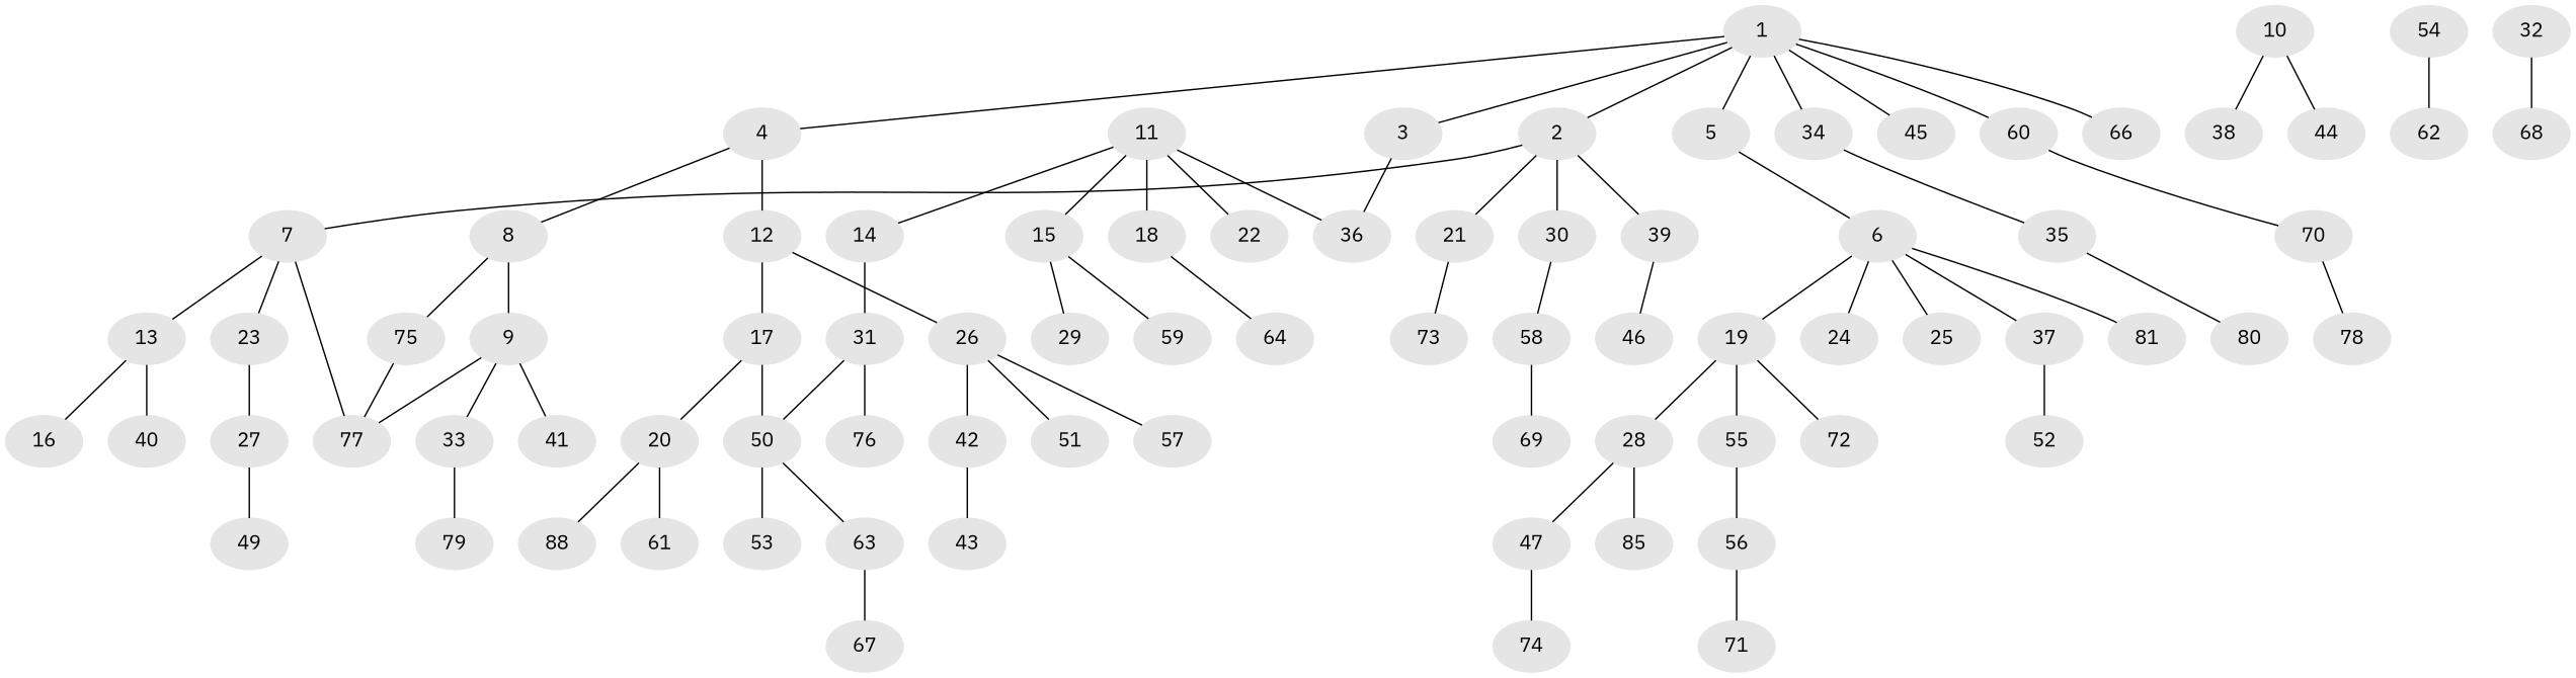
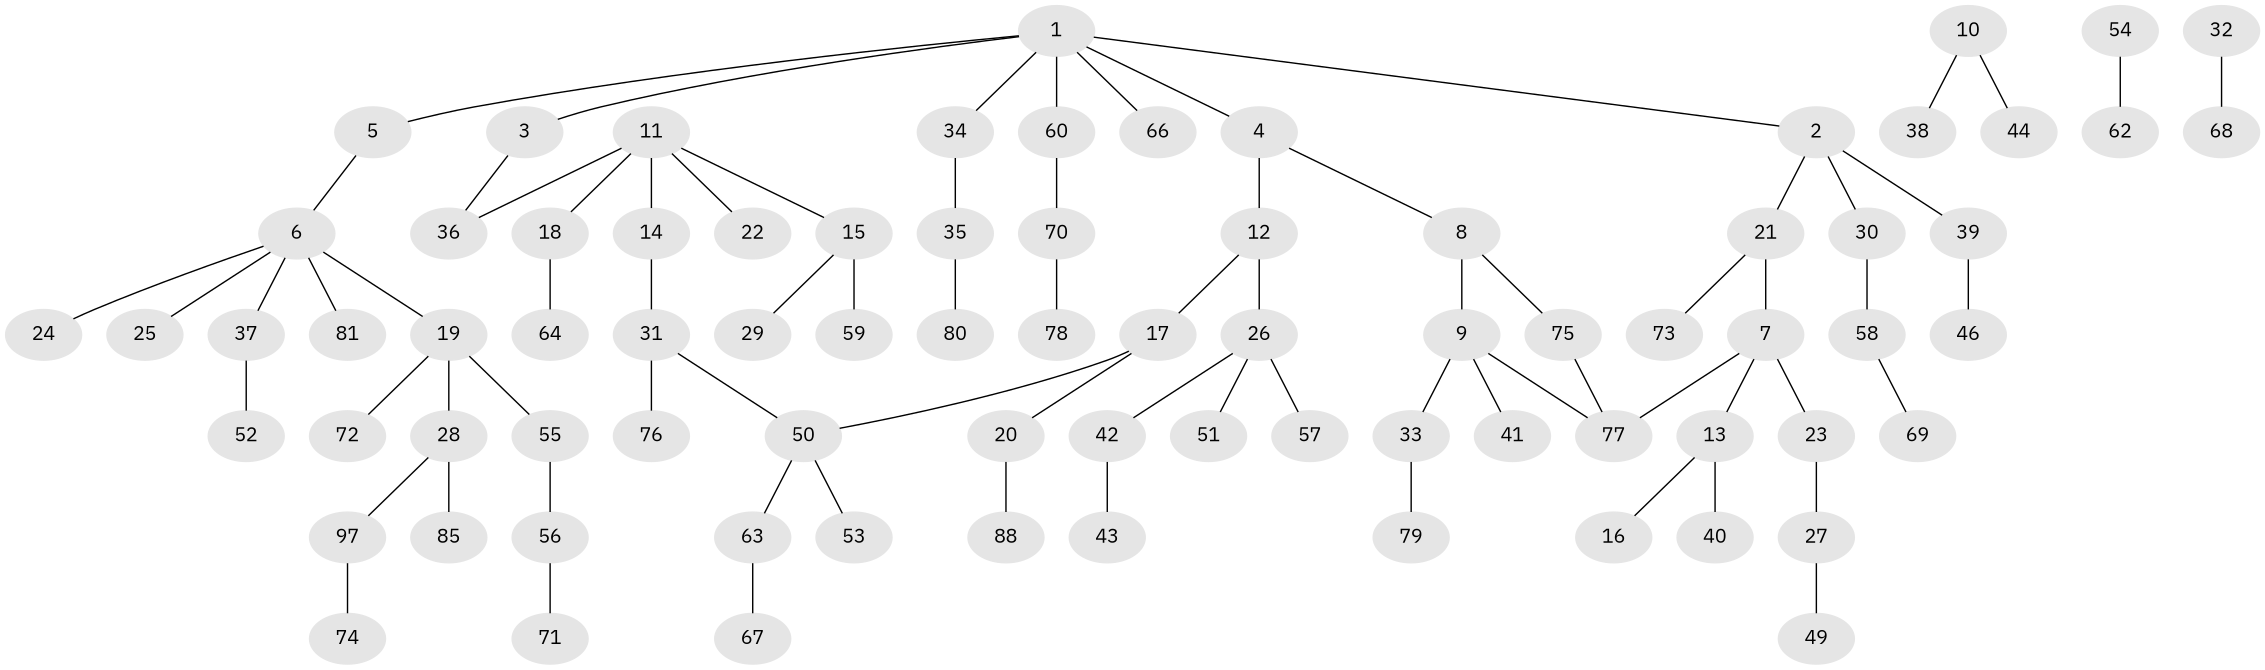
  graph {
    fontname="IBM Plex Sans"
    node [color=gray90 fontname="IBM Plex Sans" style=filled]
    edge [fontname="IBM Plex Sans"]
    1
    2
    3
    4
    5
    34
-   45
    60
    66
    7
    21
    30
    39
    36
    8
    12
    6
    10
    38
    44
    35
    70
    13
    23
    77
    73
    58
    46
    15
    29
    59
    9
    75
    17
    26
    19
    24
    25
    37
    81
    28
    55
    72
    52
    11
    14
    18
    22
    16
    40
    27
    33
    41
    79
    31
    64
    20
    50
    42
    51
    57
    76
    n63 [label=88]
-   61
    53
    63
-   47
+   47 [label=97]
    n68 [label=85]
    56
    49
    54
    62
    43
    74
    32
    68
    69
    80
    67
    71
    78
    1 -- 2
    1 -- 3
    1 -- 4
    1 -- 5
    1 -- 34
-   1 -- 45
    1 -- 60
    1 -- 66
-   2 -- 7
+   21 -- 7
    2 -- 21
    2 -- 30
    2 -- 39
    3 -- 36
    4 -- 8
    4 -- 12
    5 -- 6
    34 -- 35
    60 -- 70
    7 -- 13
    7 -- 23
    7 -- 77
    21 -- 73
    30 -- 58
    39 -- 46
    8 -- 9
    8 -- 75
    12 -- 17
    12 -- 26
    6 -- 19
    6 -- 24
    6 -- 25
    6 -- 37
    6 -- 81
    10 -- 38
    10 -- 44
    35 -- 80
    70 -- 78
    13 -- 16
    13 -- 40
    23 -- 27
    58 -- 69
    15 -- 29
    15 -- 59
    9 -- 77
    9 -- 33
    9 -- 41
    75 -- 77
    17 -- 20
    17 -- 50
    26 -- 42
    26 -- 51
    26 -- 57
    19 -- 28
    19 -- 55
    19 -- 72
    37 -- 52
    28 -- 47
    28 -- n68
    55 -- 56
    11 -- 36
    11 -- 15
    11 -- 14
    11 -- 18
    11 -- 22
    14 -- 31
    18 -- 64
    27 -- 49
    33 -- 79
    31 -- 50
    31 -- 76
    20 -- n63
-   20 -- 61
    50 -- 53
    50 -- 63
    42 -- 43
    63 -- 67
    47 -- 74
    56 -- 71
    54 -- 62
    32 -- 68
  }
